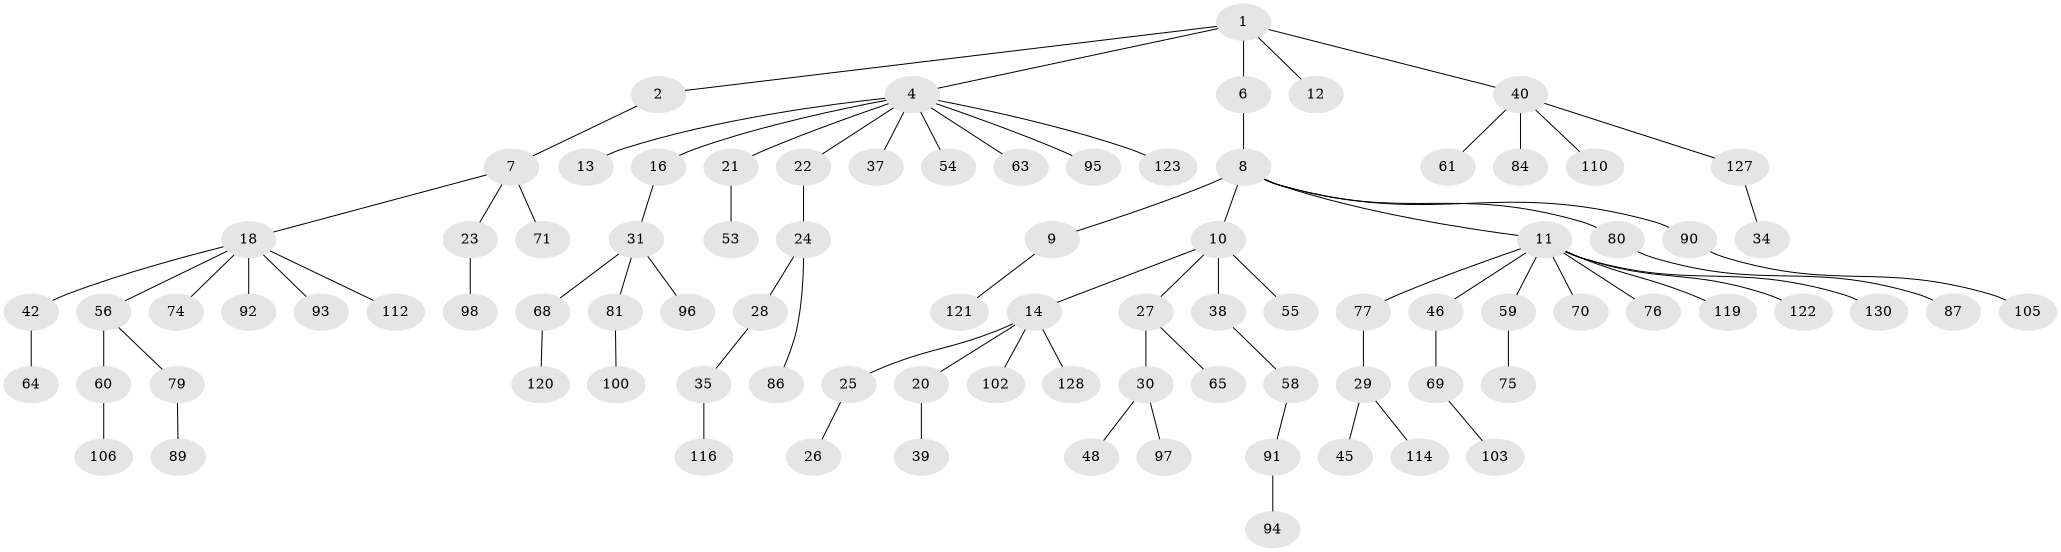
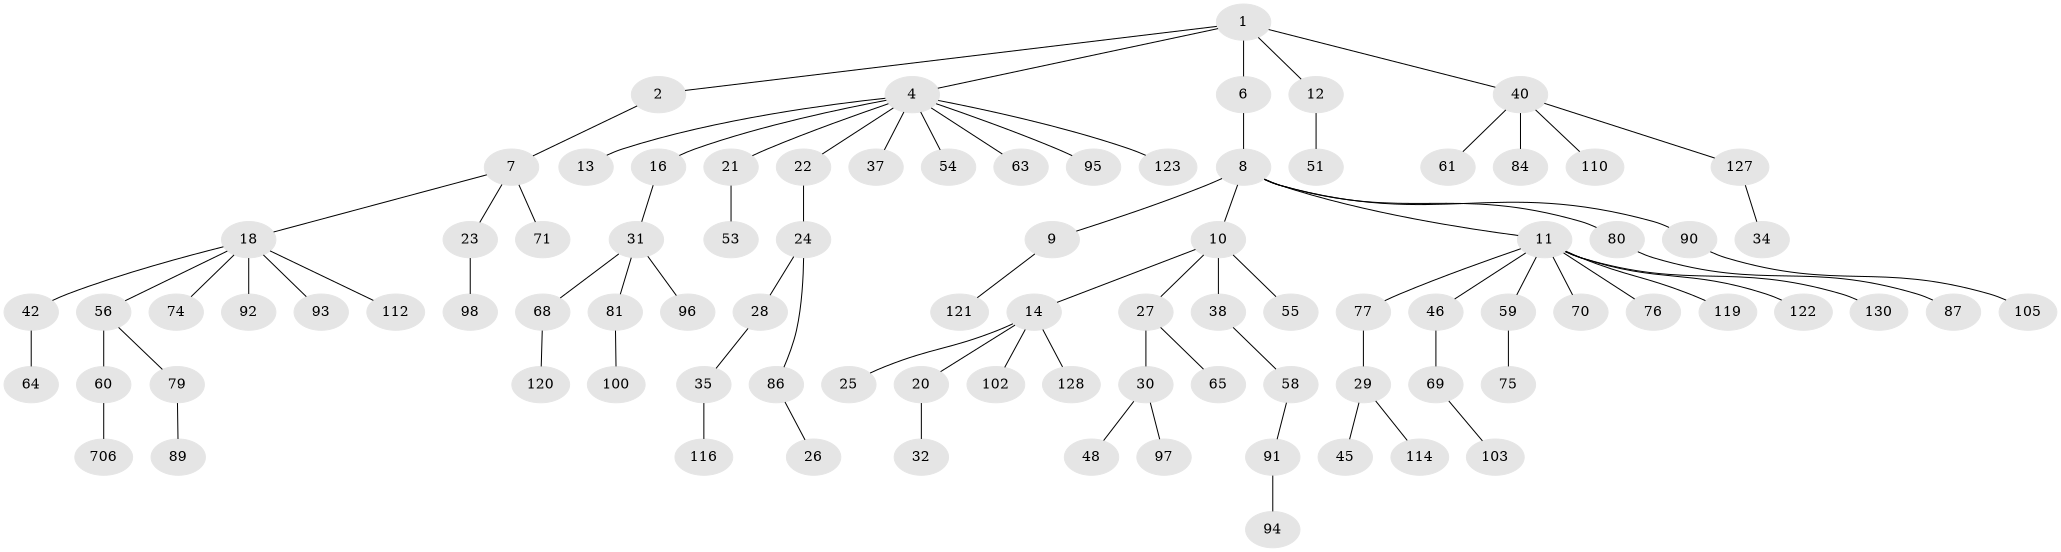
  graph {
    node [color=gray90 style=filled]
    1 [super="+3"]
    2 [super="+33"]
    4 [super="+5"]
    6 [super="+107"]
    12
    40 [super="+118"]
    7 [super="+111"]
    13
    16 [super="+47"]
    21
    22
    37
    54
    63
    95
    123
    8 [super="+19"]
+   51
    61
    84
    110
    127
    18 [super="+39"]
    23 [super="+49"]
    71
    31 [super="+41"]
    53 [super="+101"]
    24 [super="+67"]
    9 [super="+109"]
    10 [super="+77"]
    11 [super="+15"]
    80
    90
    42 [super="+52"]
    56 [super="+104"]
    74
    92
    93
    112
    98
    121
    14 [super="+73"]
    27 [super="+57"]
    38 [super="+83"]
    55
    n46 [label=77 super="+44"]
    46
    59
    70
    76
    119
    122
    130
    87 [super="+117"]
    105
    20 [super="+50"]
    25 [super="+125"]
    102 [super="+108"]
    128
    30 [super="+66"]
    65
    58 [super="+88"]
    29 [super="+99"]
    69 [super="+129"]
    75
-   32 [super="+62" label=39]
+   32 [super="+62"]
    26 [super="+43"]
    68 [super="+85"]
    81
    96
    45 [super="+72"]
    114
    64 [super="+126"]
    60 [super="+78"]
    79
    28 [super="+82"]
    86
    35 [super="+36"]
    48 [super="+115"]
    97 [super="+131"]
    116
    120
    100 [super="+113"]
    91
    34
    103
-   106 [super="+124"]
+   106 [super="+124" label=706]
    89
    94
    1 -- 2
    1 -- 4
    1 -- 6
    1 -- 12
    1 -- 40
    2 -- 7
    4 -- 13
    4 -- 16
    4 -- 21
    4 -- 22
    4 -- 37
    4 -- 54
    4 -- 63
    4 -- 95
    4 -- 123
    6 -- 8
+   12 -- 51
    40 -- 61
    40 -- 84
    40 -- 110
    40 -- 127
    7 -- 18
    7 -- 23
    7 -- 71
    16 -- 31
    21 -- 53
    22 -- 24
    8 -- 9
    8 -- 10
    8 -- 11
    8 -- 80
    8 -- 90
    127 -- 34
    18 -- 42
    18 -- 56
    18 -- 74
    18 -- 92
    18 -- 93
    18 -- 112
    23 -- 98
    31 -- 68
    31 -- 81
    31 -- 96
    24 -- 28
    24 -- 86
    9 -- 121
    10 -- 14
    10 -- 27
    10 -- 38
    10 -- 55
    11 -- n46
    11 -- 46
    11 -- 59
    11 -- 70
    11 -- 76
    11 -- 119
    11 -- 122
    11 -- 130
    80 -- 87
    90 -- 105
    42 -- 64
    56 -- 60
    56 -- 79
    14 -- 20
    14 -- 25
    14 -- 102
    14 -- 128
    27 -- 30
    27 -- 65
    38 -- 58
    n46 -- 29
    46 -- 69
    59 -- 75
    20 -- 32
-   25 -- 26
+   86 -- 26
    30 -- 48
    30 -- 97
    58 -- 91
    29 -- 45
    29 -- 114
    69 -- 103
    68 -- 120
    81 -- 100
    60 -- 106
    79 -- 89
    28 -- 35
    35 -- 116
    91 -- 94
  }
